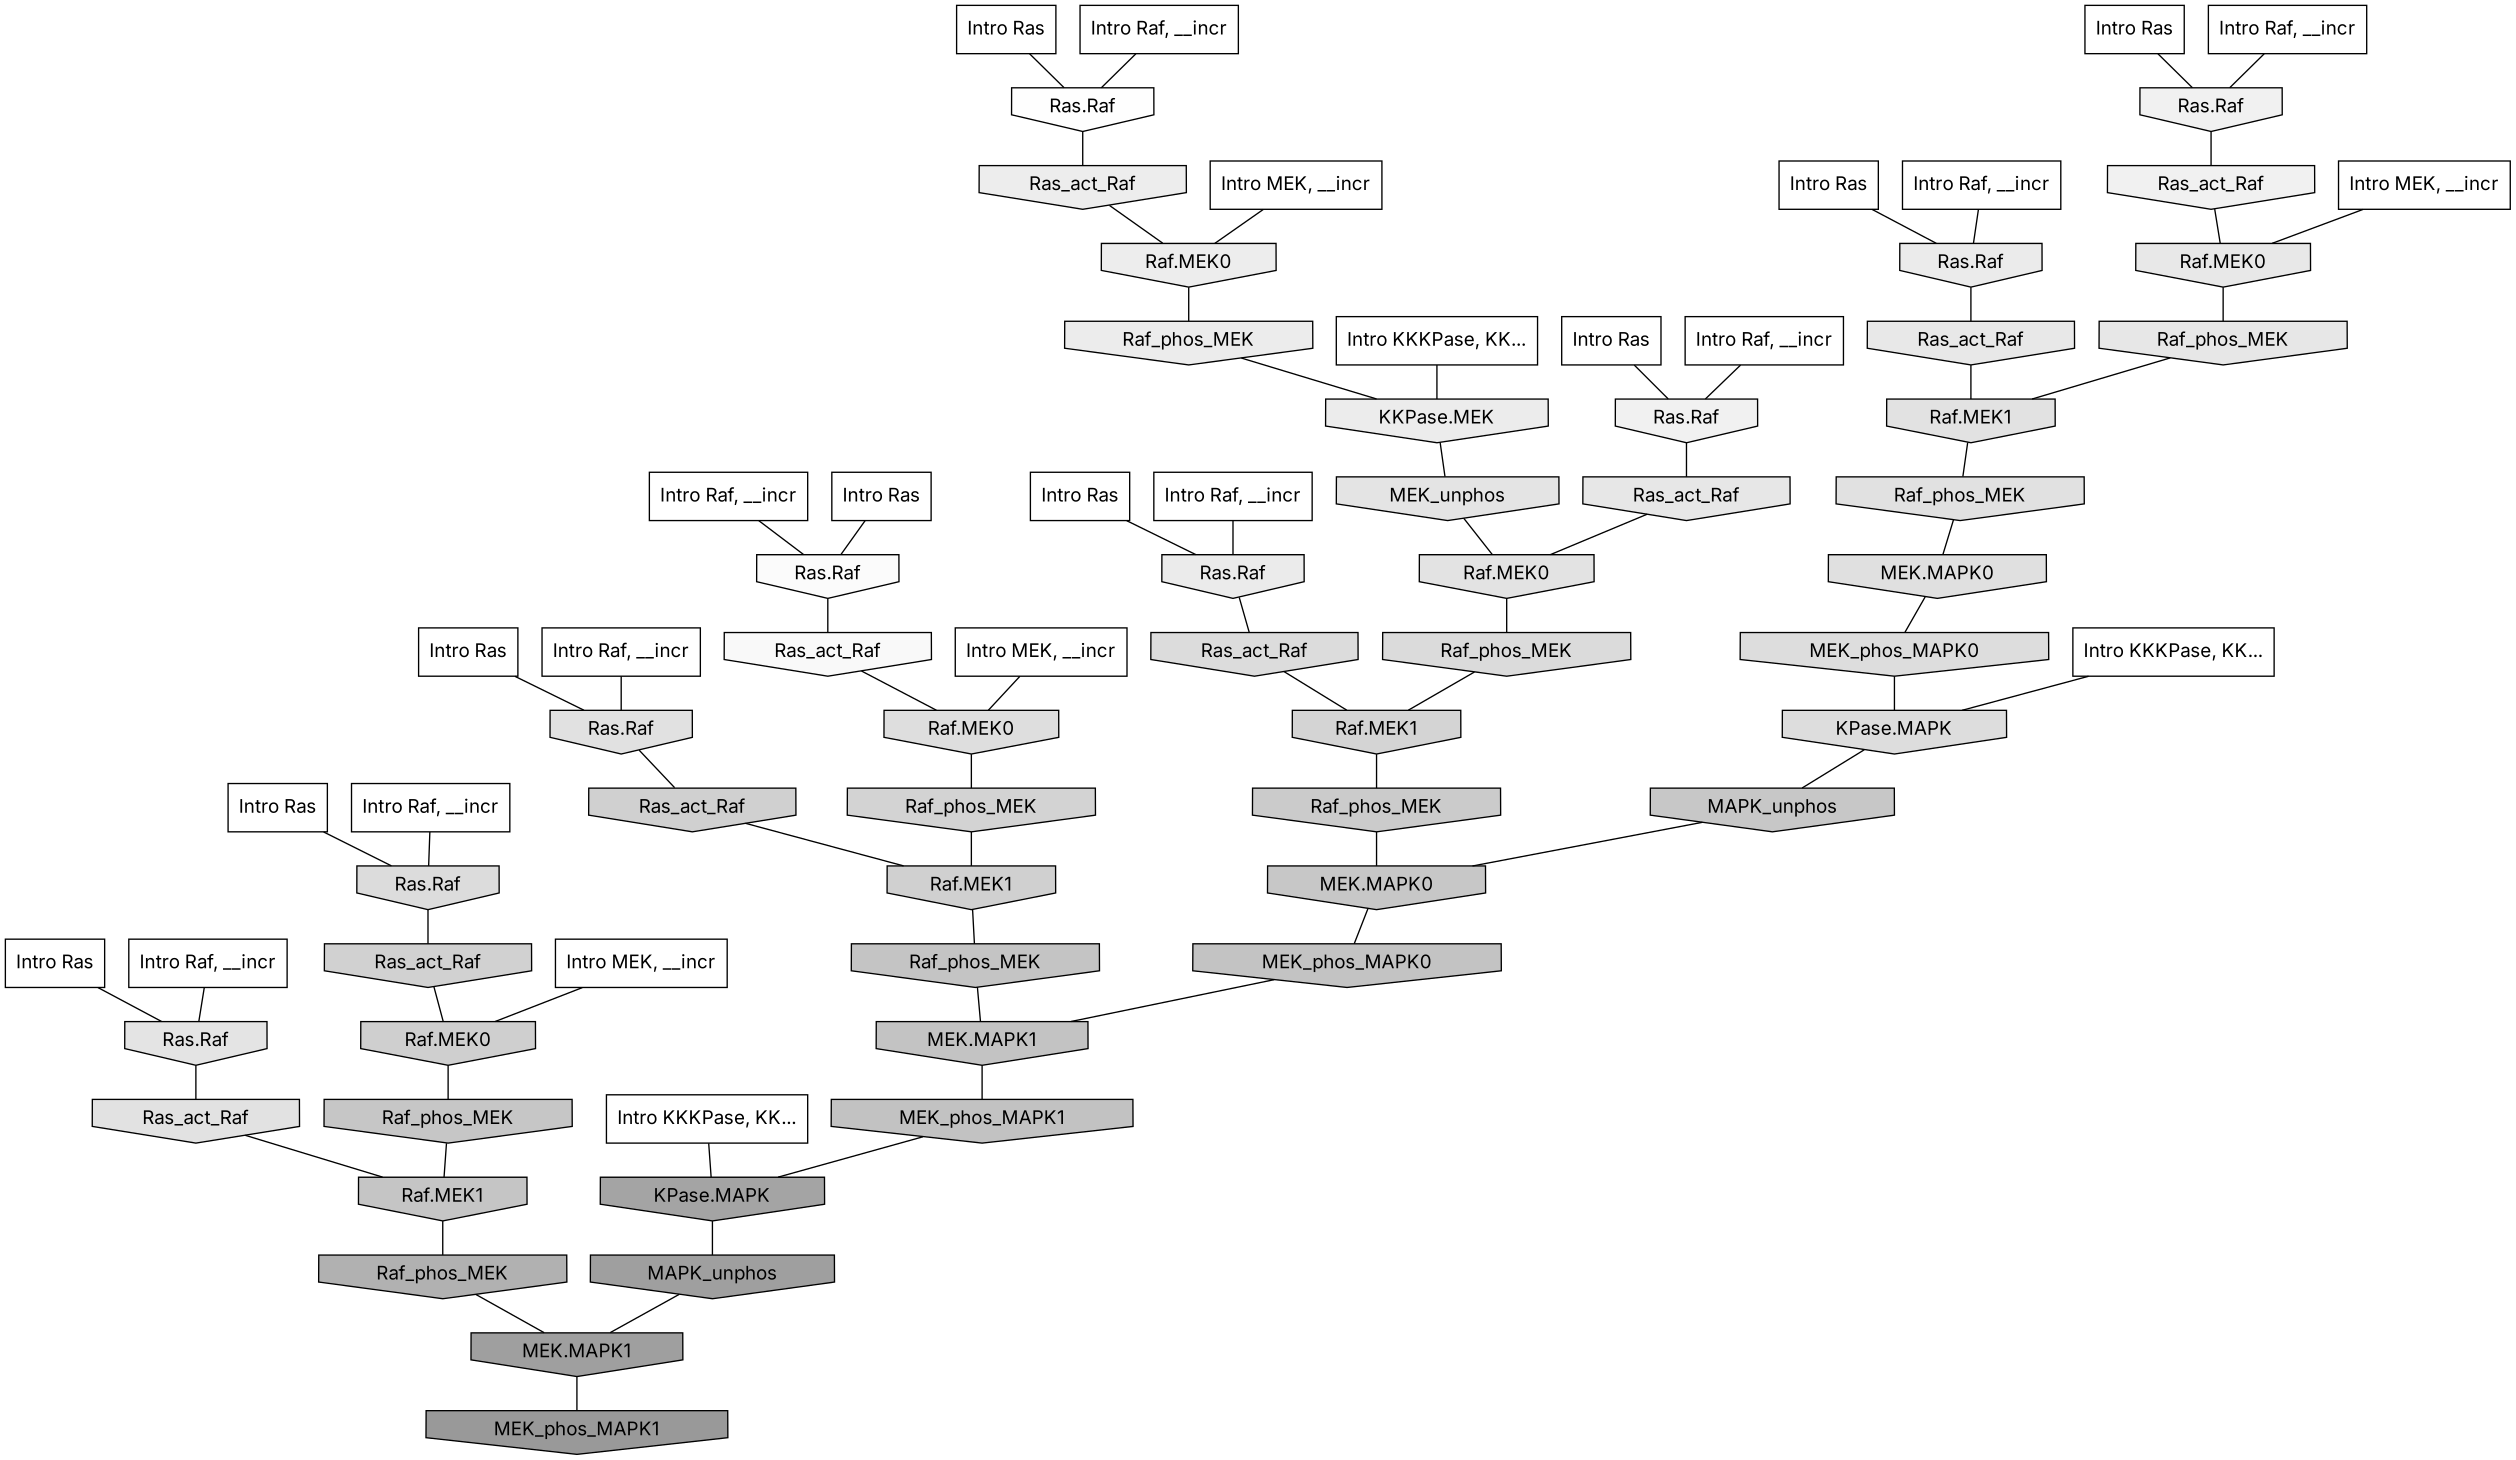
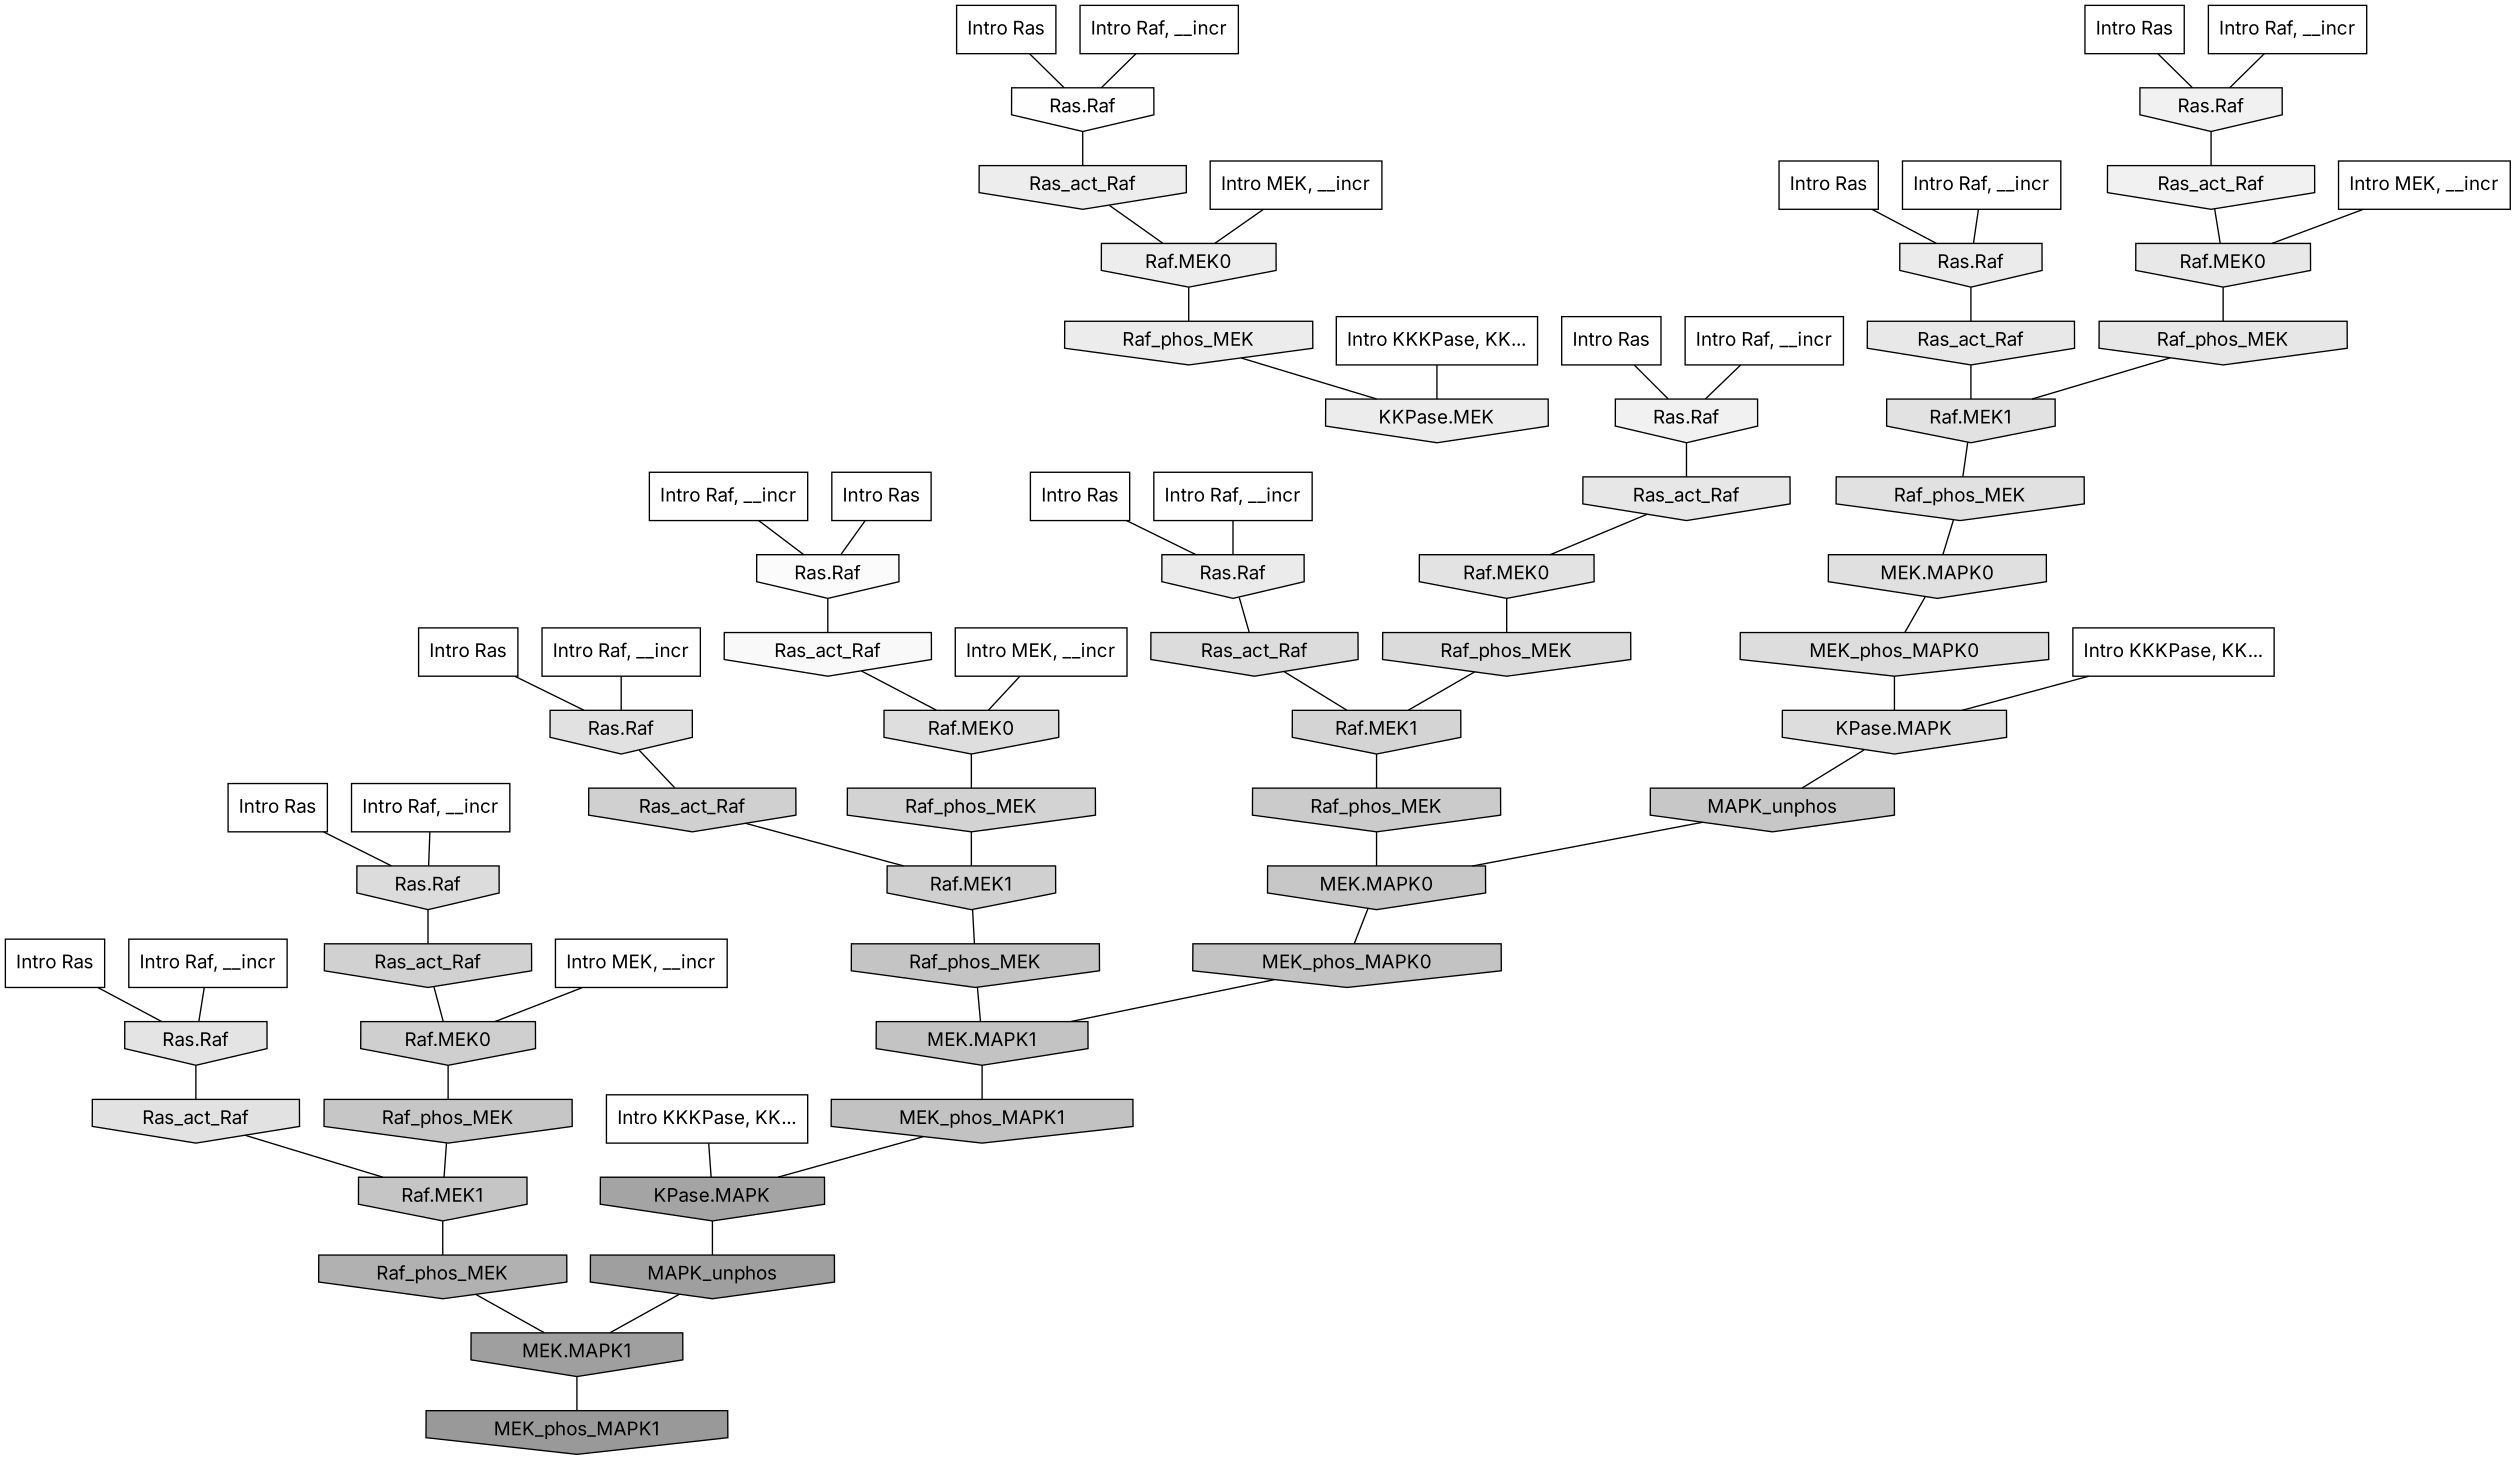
  digraph {
    fontname=Inter
    rankdir=TB
    ranksep=0.30
    node [fillcolor="0.000 0.000 1.000" fontname=Inter shape=invhouse style=filled]
    edge [color="0.000 0.000 0.000" dir=none fontname=Inter]
    n1 [label="Intro Ras" shape=rectangle]
    n2 [fillcolor="0.000 0.000 0.995" label="Ras.Raf"]
    n3 [fillcolor="0.000 0.000 0.926" label=Ras_act_Raf]
    n4 [label="Intro Ras" shape=rectangle]
    n5 [fillcolor="0.000 0.000 0.880" label="Ras.Raf"]
    n6 [fillcolor="0.000 0.000 0.816" label=Ras_act_Raf]
    n7 [label="Intro Ras" shape=rectangle]
    n8 [fillcolor="0.000 0.000 0.918" label="Ras.Raf"]
    n9 [fillcolor="0.000 0.000 0.861" label=Ras_act_Raf]
    n10 [label="Intro Ras" shape=rectangle]
    n11 [fillcolor="0.000 0.000 0.942" label="Ras.Raf"]
    n12 [fillcolor="0.000 0.000 0.903" label=Ras_act_Raf]
    n13 [label="Intro Ras" shape=rectangle]
    n14 [fillcolor="0.000 0.000 0.920" label="Ras.Raf"]
    n15 [fillcolor="0.000 0.000 0.909" label=Ras_act_Raf]
    n16 [label="Intro Ras" shape=rectangle]
    n17 [fillcolor="0.000 0.000 0.863" label="Ras.Raf"]
    n18 [fillcolor="0.000 0.000 0.819" label=Ras_act_Raf]
    n19 [label="Intro Ras" shape=rectangle]
    n20 [fillcolor="0.000 0.000 0.945" label="Ras.Raf"]
    n21 [fillcolor="0.000 0.000 0.943" label=Ras_act_Raf]
    n22 [label="Intro Ras" shape=rectangle]
    n23 [fillcolor="0.000 0.000 0.891" label="Ras.Raf"]
    n24 [fillcolor="0.000 0.000 0.886" label=Ras_act_Raf]
    n25 [label="Intro Ras" shape=rectangle]
    n26 [fillcolor="0.000 0.000 0.981" label="Ras.Raf"]
    n27 [fillcolor="0.000 0.000 0.975" label=Ras_act_Raf]
    n28 [label="Intro Raf, __incr" shape=rectangle]
    n29 [label="Intro Raf, __incr" shape=rectangle]
    n30 [label="Intro Raf, __incr" shape=rectangle]
    n31 [label="Intro Raf, __incr" shape=rectangle]
    n32 [label="Intro Raf, __incr" shape=rectangle]
    n33 [label="Intro Raf, __incr" shape=rectangle]
    n34 [label="Intro Raf, __incr" shape=rectangle]
    n35 [label="Intro Raf, __incr" shape=rectangle]
    n36 [label="Intro Raf, __incr" shape=rectangle]
    n37 [label="Intro MEK, __incr" shape=rectangle]
    n38 [fillcolor="0.000 0.000 0.907" label="Raf.MEK0"]
    n39 [fillcolor="0.000 0.000 0.904" label=Raf_phos_MEK]
    n40 [label="Intro MEK, __incr" shape=rectangle]
    n41 [fillcolor="0.000 0.000 0.809" label="Raf.MEK0"]
    n42 [fillcolor="0.000 0.000 0.777" label=Raf_phos_MEK]
    n43 [label="Intro MEK, __incr" shape=rectangle]
    n44 [fillcolor="0.000 0.000 0.926" label="Raf.MEK0"]
    n45 [fillcolor="0.000 0.000 0.924" label=Raf_phos_MEK]
    n46 [label="Intro MEK, __incr" shape=rectangle]
    n47 [fillcolor="0.000 0.000 0.869" label="Raf.MEK0"]
    n48 [fillcolor="0.000 0.000 0.825" label=Raf_phos_MEK]
    n49 [fillcolor="0.000 0.000 0.878" label="MEK.MAPK0"]
    n50 [fillcolor="0.000 0.000 0.866" label=MEK_phos_MAPK0]
    n51 [label="Intro KKKPase, KK..." shape=rectangle]
    n52 [fillcolor="0.000 0.000 0.924" label="KKPase.MEK"]
-   n53 [fillcolor="0.000 0.000 0.891" label=MEK_unphos]
    n54 [label="Intro KKKPase, KK..." shape=rectangle]
    n55 [fillcolor="0.000 0.000 0.864" label="KPase.MAPK"]
    n56 [fillcolor="0.000 0.000 0.780" label=MAPK_unphos]
    n57 [label="Intro KKKPase, KK..." shape=rectangle]
    n58 [fillcolor="0.000 0.000 0.642" label="KPase.MAPK"]
    n59 [fillcolor="0.000 0.000 0.624" label=MAPK_unphos]
    n60 [fillcolor="0.000 0.000 0.888" label="Raf.MEK0"]
    n61 [fillcolor="0.000 0.000 0.883" label="Raf.MEK1"]
    n62 [fillcolor="0.000 0.000 0.832" label="Raf.MEK1"]
    n63 [fillcolor="0.000 0.000 0.881" label=Raf_phos_MEK]
    n64 [fillcolor="0.000 0.000 0.859" label=Raf_phos_MEK]
    n65 [fillcolor="0.000 0.000 0.771" label="Raf.MEK1"]
    n66 [fillcolor="0.000 0.000 0.692" label=Raf_phos_MEK]
    n67 [fillcolor="0.000 0.000 0.816" label="Raf.MEK1"]
    n68 [fillcolor="0.000 0.000 0.780" label="MEK.MAPK0"]
    n69 [fillcolor="0.000 0.000 0.794" label=Raf_phos_MEK]
    n70 [fillcolor="0.000 0.000 0.769" label=Raf_phos_MEK]
    n71 [fillcolor="0.000 0.000 0.765" label="MEK.MAPK1"]
    n72 [fillcolor="0.000 0.000 0.765" label=MEK_phos_MAPK0]
    n73 [fillcolor="0.000 0.000 0.624" label="MEK.MAPK1"]
    n74 [fillcolor="0.000 0.000 0.761" label=MEK_phos_MAPK1]
    n75 [fillcolor="0.000 0.000 0.600" label=MEK_phos_MAPK1]
    n1 -> n2
    n2 -> n3
    n3 -> n44
    n4 -> n5
    n5 -> n6
    n6 -> n67
    n7 -> n8
    n8 -> n9
    n9 -> n62
    n10 -> n11
    n11 -> n12
    n12 -> n60
    n13 -> n14
    n14 -> n15
    n15 -> n61
    n16 -> n17
    n17 -> n18
    n18 -> n41
    n19 -> n20
    n20 -> n21
    n21 -> n38
    n22 -> n23
    n23 -> n24
    n24 -> n65
    n25 -> n26
    n26 -> n27
    n27 -> n47
    n28 -> n23
    n29 -> n2
    n30 -> n20
    n31 -> n14
    n32 -> n17
    n33 -> n8
    n34 -> n26
    n35 -> n5
    n36 -> n11
    n37 -> n38
    n38 -> n39
    n39 -> n61
    n40 -> n41
    n41 -> n42
    n42 -> n65
    n43 -> n44
    n44 -> n45
    n45 -> n52
    n46 -> n47
    n47 -> n48
    n48 -> n67
    n49 -> n50
    n50 -> n55
    n51 -> n52
-   n52 -> n53
-   n53 -> n60
    n54 -> n55
    n55 -> n56
    n56 -> n68
    n57 -> n58
    n58 -> n59
    n59 -> n73
    n60 -> n64
    n61 -> n63
    n62 -> n69
    n63 -> n49
    n64 -> n62
    n65 -> n66
    n66 -> n73
    n67 -> n70
    n68 -> n72
    n69 -> n68
    n70 -> n71
    n71 -> n74
    n72 -> n71
    n73 -> n75
    n74 -> n58
  }
